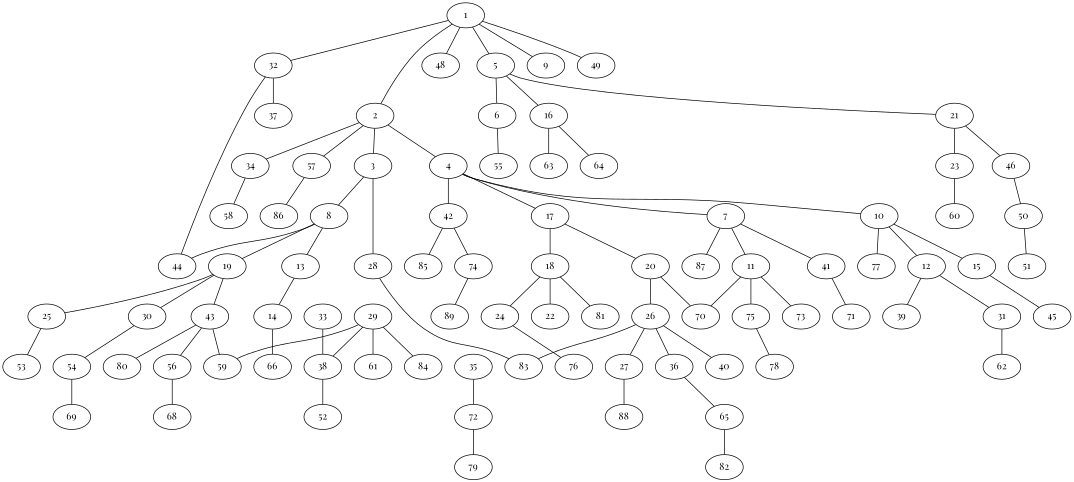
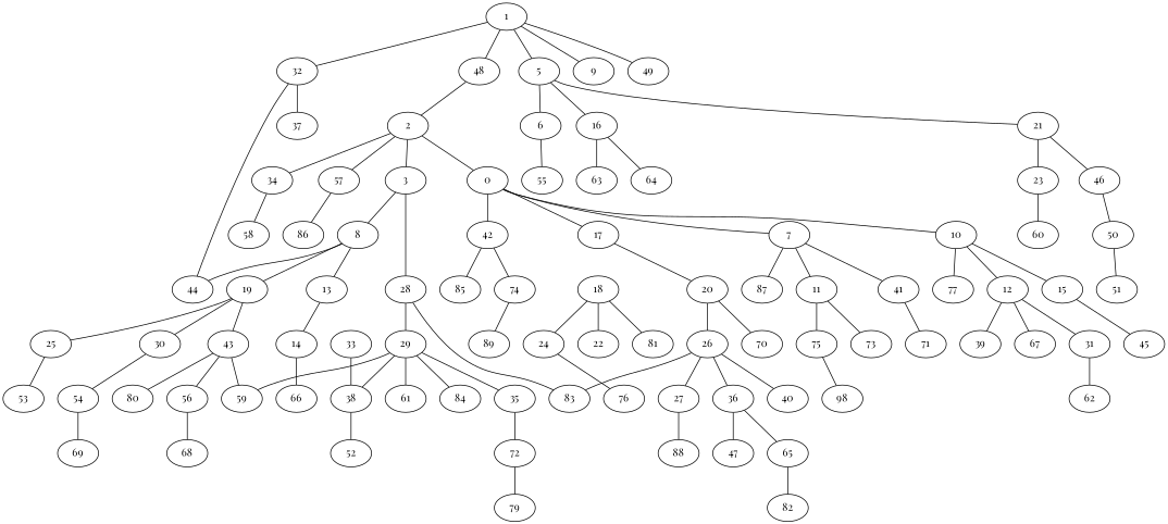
  graph {
    fontname="Playfair Display"
    node [fontname="Playfair Display"]
    edge [fontname="Playfair Display"]
    1
    2
    5
    9
    32
    48
    49
    3
-   4
+   4 [label=0]
    34
    57
    6
    16
    21
    44
    37
    8
    28
    7
    10
    17
    42
    58
    86
    55
    63
    64
    23
    46
    13
    19
    83
    29
    11
    41
    87
    12
    15
    77
    18
    20
    74
    85
    14
    25
    30
    43
    38
    59
    35
    61
    84
    70
    73
    75
    71
    31
    39
+   67
    45
    22
    24
    81
    26
    89
    33
    60
    50
-   78
+   78 [label=98]
    66
    53
    54
    56
    80
    62
    52
    76
    27
    36
    40
    69
    68
    88
+   47
    65
    51
    82
    72
    79
-   1 -- 2
+   48 -- 2
    1 -- 5
    1 -- 9
    1 -- 32
    1 -- 48
    1 -- 49
    2 -- 3
    2 -- 4
    2 -- 34
    2 -- 57
    5 -- 6
    5 -- 16
    5 -- 21
    32 -- 44
    32 -- 37
    3 -- 8
    3 -- 28
    4 -- 7
    4 -- 10
    4 -- 17
    4 -- 42
    34 -- 58
    57 -- 86
    6 -- 55
    16 -- 63
    16 -- 64
    21 -- 23
    21 -- 46
    8 -- 44
    8 -- 13
    8 -- 19
    28 -- 83
+   28 -- 29
    7 -- 11
    7 -- 41
    7 -- 87
    10 -- 12
    10 -- 15
    10 -- 77
-   17 -- 18
    17 -- 20
    42 -- 74
    42 -- 85
    23 -- 60
    46 -- 50
    13 -- 14
    19 -- 25
    19 -- 30
    19 -- 43
    29 -- 38
    29 -- 59
+   29 -- 35
    29 -- 61
    29 -- 84
-   11 -- 70
    11 -- 73
    11 -- 75
    41 -- 71
    12 -- 31
    12 -- 39
+   12 -- 67
    15 -- 45
    18 -- 22
    18 -- 24
    18 -- 81
    20 -- 70
    20 -- 26
    74 -- 89
    14 -- 66
    25 -- 53
    30 -- 54
    43 -- 59
    43 -- 56
    43 -- 80
    38 -- 52
    35 -- 72
    75 -- 78
    31 -- 62
    24 -- 76
    26 -- 83
    26 -- 27
    26 -- 36
    26 -- 40
    33 -- 38
    50 -- 51
    54 -- 69
    56 -- 68
    27 -- 88
+   36 -- 47
    36 -- 65
    65 -- 82
    72 -- 79
  }
